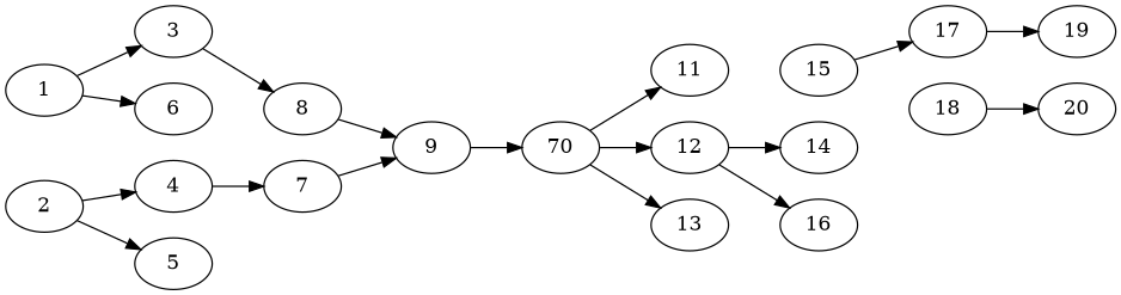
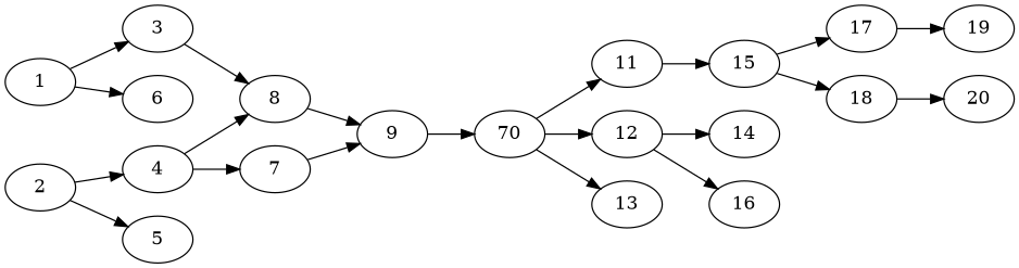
  digraph {
    rankdir=LR
    node [alpha=0.01]
    1 [alpha=0.04 expect_size=51177472]
    3 [expect_size=30820352]
    6 [alpha=0.11 expect_size=43595776]
    8 [alpha=0.11 expect_size=29527040]
    9 [alpha=0.12 expect_size=6129664]
    2 [alpha=0.04 expect_size=46445568]
    4 [alpha=0.06 expect_size=27174912]
    5 [expect_size=19088384]
    7 [alpha=0.00 expect_size=49263616]
    n10 [expect_size=30841856 label=70]
    11 [alpha=0.14 expect_size=49294336]
    12 [alpha=0.14 expect_size=10701824]
    13 [alpha=0.17 expect_size=19111936]
    15 [alpha=0.11 expect_size=34812928]
    14 [alpha=0.20 expect_size=21142528]
    16 [expect_size=36891648]
    17 [alpha=0.10 expect_size=16732160]
    18 [alpha=0.02 expect_size=17513472]
    19 [alpha=0.18 expect_size=43963392]
    20 [alpha=0.05 expect_size=26113024]
    1 -> 3
    1 -> 6
    3 -> 8
    8 -> 9
    9 -> n10
    2 -> 4
    2 -> 5
+   4 -> 8
    4 -> 7
    7 -> 9
    n10 -> 11
    n10 -> 12
    n10 -> 13
+   11 -> 15
    12 -> 14
    12 -> 16
    15 -> 17
+   15 -> 18
    17 -> 19
    18 -> 20
  }
